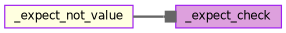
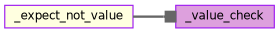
  digraph {
    rankdir=LR
    node [color=purple fontname=Helvetica fontsize=10 shape=record style=filled]
    n1 [fillcolor=lightyellow fontcolor=black height=0.2 label=_expect_not_value width=0.4]
-   n2 [fillcolor=plum height=0.2 label=_expect_check width=0.4]
+   n2 [fillcolor=plum height=0.2 label=_value_check width=0.4]
    n1 -> n2 [color=gray40 fontname=Helvetica fontsize=10 labelfontname=Helvetica labelfontsize=10 style=bold arrowhead=box]
  }
